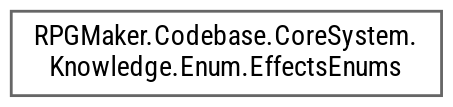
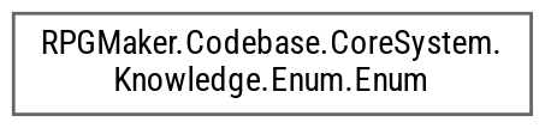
  digraph {
    rankdir=LR
    fontname="Roboto Condensed"
-   n1 [color=grey40 fillcolor=white fontname="Roboto Condensed" fontsize=10 height=0.2 label="RPGMaker.Codebase.CoreSystem.\lKnowledge.Enum.EffectsEnums" shape=box style=filled width=0.4]
+   n1 [color=grey40 fillcolor=white fontname="Roboto Condensed" fontsize=10 height=0.2 label="RPGMaker.Codebase.CoreSystem.\lKnowledge.Enum.Enum" shape=box style=filled width=0.4]
  }
